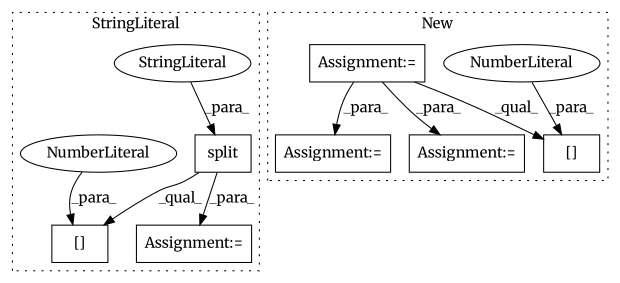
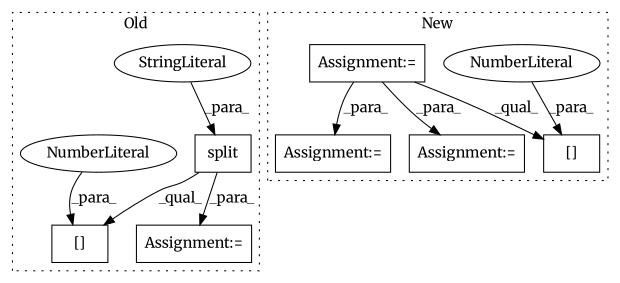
  digraph {
    fontname=Merriweather
    node [a=7 l=1 shape=box fontname=Merriweather]
    edge [fontname=Merriweather]
    n1 [a=32 l="6,1" label=split s="988,997"]
    n2 [a=45 l=3 label=StringLiteral s=994 shape=ellipse]
    n3 [a=2 l="26,1" label="[]" s="973,1000"]
    n4 [a=34 label=NumberLiteral s=999 shape=ellipse]
    n5 [label="Assignment:=" s=968]
    n6 [a=2 l="5,1" label="[]" s="1309,1315"]
    n7 [a=34 label=NumberLiteral s=1314 shape=ellipse]
    n8 [label="Assignment:=" s=1052]
    n9 [label="Assignment:=" s=1279]
    n10 [label="Assignment:=" s=1337]
    subgraph cluster_1 {
-     label=StringLiteral
+     label=Old
      style=dotted
      n1
      n2
      n3
      n4
      n5
    }
    subgraph cluster_2 {
      label=New
      style=dotted
      n6
      n7
      n8
      n9
      n10
    }
    n1 -> n3 [label=_qual_]
    n1 -> n5 [label=_para_]
    n2 -> n1 [label=_para_]
    n4 -> n3 [label=_para_]
    n7 -> n6 [label=_para_]
    n8 -> n6 [label=_qual_]
    n8 -> n9 [label=_para_]
    n8 -> n10 [label=_para_]
  }
